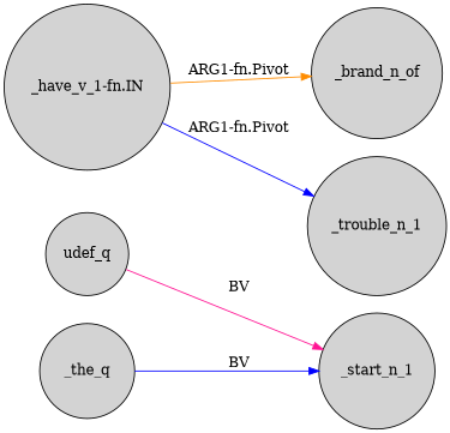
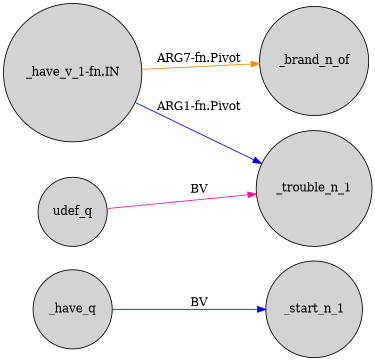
  digraph {
    rankdir=LR
    node [shape=circle style=filled]
    edge [color=blue]
    "_have_v_1-fn.IN"
    _trouble_n_1
    _brand_n_of
-   _the_q
+   _the_q [label=_have_q]
    _start_n_1
    udef_q
    "_have_v_1-fn.IN" -> _trouble_n_1 [label="ARG1-fn.Pivot"]
-   "_have_v_1-fn.IN" -> _brand_n_of [color=darkorange label="ARG1-fn.Pivot"]
+   "_have_v_1-fn.IN" -> _brand_n_of [color=darkorange label="ARG7-fn.Pivot"]
    _the_q -> _start_n_1 [label=BV]
-   udef_q -> _start_n_1 [color=deeppink label=BV]
+   udef_q -> _trouble_n_1 [color=deeppink label=BV]
  }
